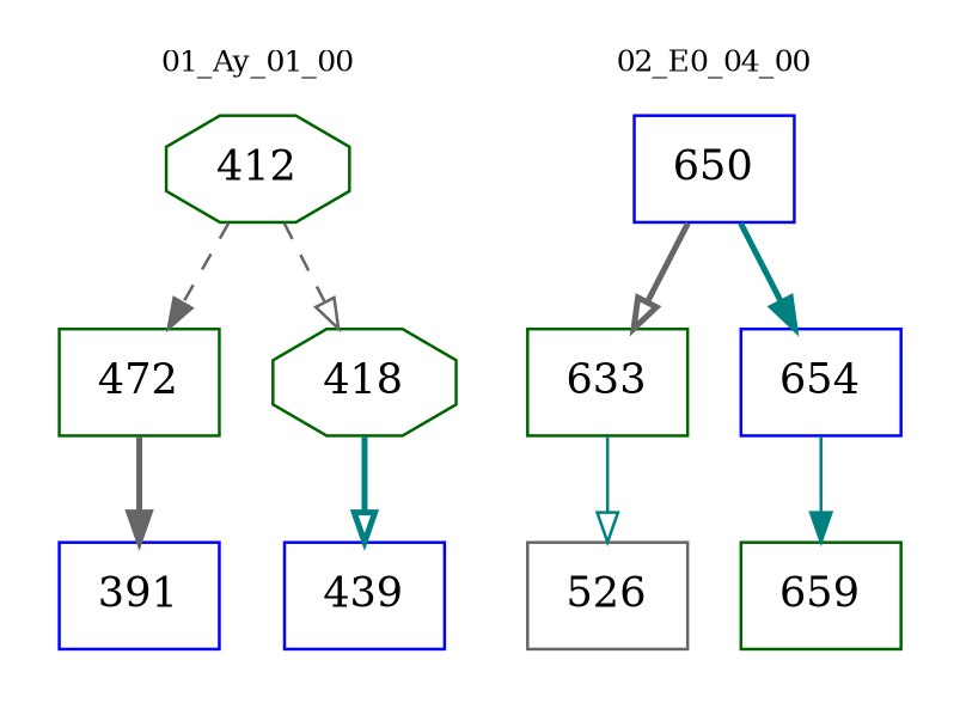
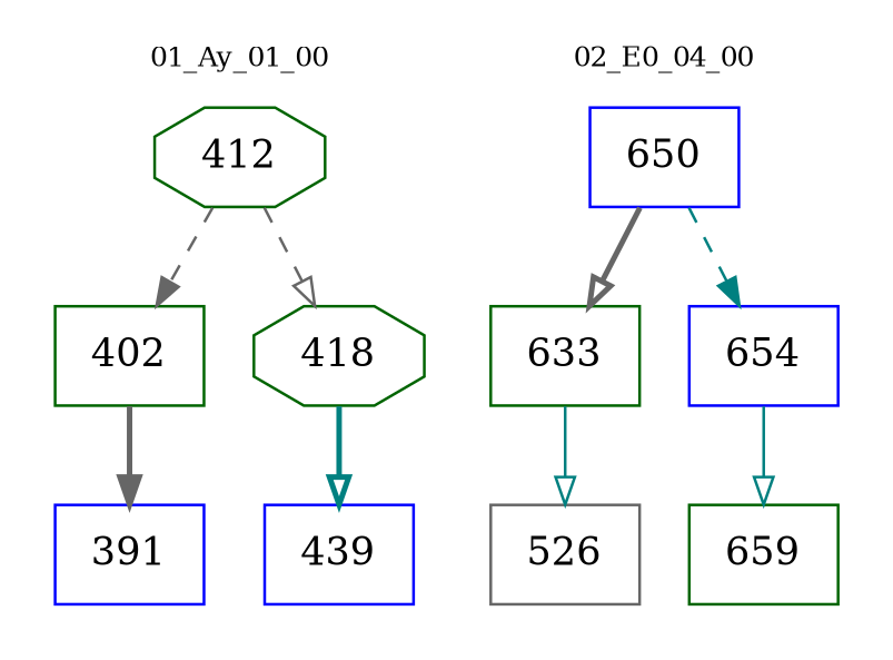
  digraph {
    node [color=darkgreen shape=box]
    edge [arrowhead=onormal color=gray40 style=bold]
    n1 [label=412 shape=octagon]
-   n2 [label=472]
+   n2 [label=402]
    n3 [label=418 shape=octagon]
    n4 [color=blue label=391]
    n5 [color=blue label=439]
    n6 [color=blue label=650]
    n7 [label=633]
    n8 [color=blue label=654]
    n9 [color=gray40 label=526]
    n10 [label=659]
    subgraph cluster_1 {
      color=white
      fontsize=10
      label="01_Ay_01_00"
      n1
      n2
      n3
      n4
      n5
    }
    subgraph cluster_2 {
      color=white
      fontsize=10
      label="02_E0_04_00"
      n6
      n7
      n8
      n9
      n10
    }
    n1 -> n2 [arrowhead=normal style=dashed]
    n1 -> n3 [style=dashed]
    n2 -> n4 [arrowhead=normal]
    n3 -> n5 [color=teal]
    n6 -> n7
-   n6 -> n8 [arrowhead=normal color=teal]
+   n6 -> n8 [arrowhead=normal color=teal style=dashed]
    n7 -> n9 [color=teal style=solid]
-   n8 -> n10 [arrowhead=normal color=teal style=solid]
+   n8 -> n10 [color=teal style=solid]
  }
